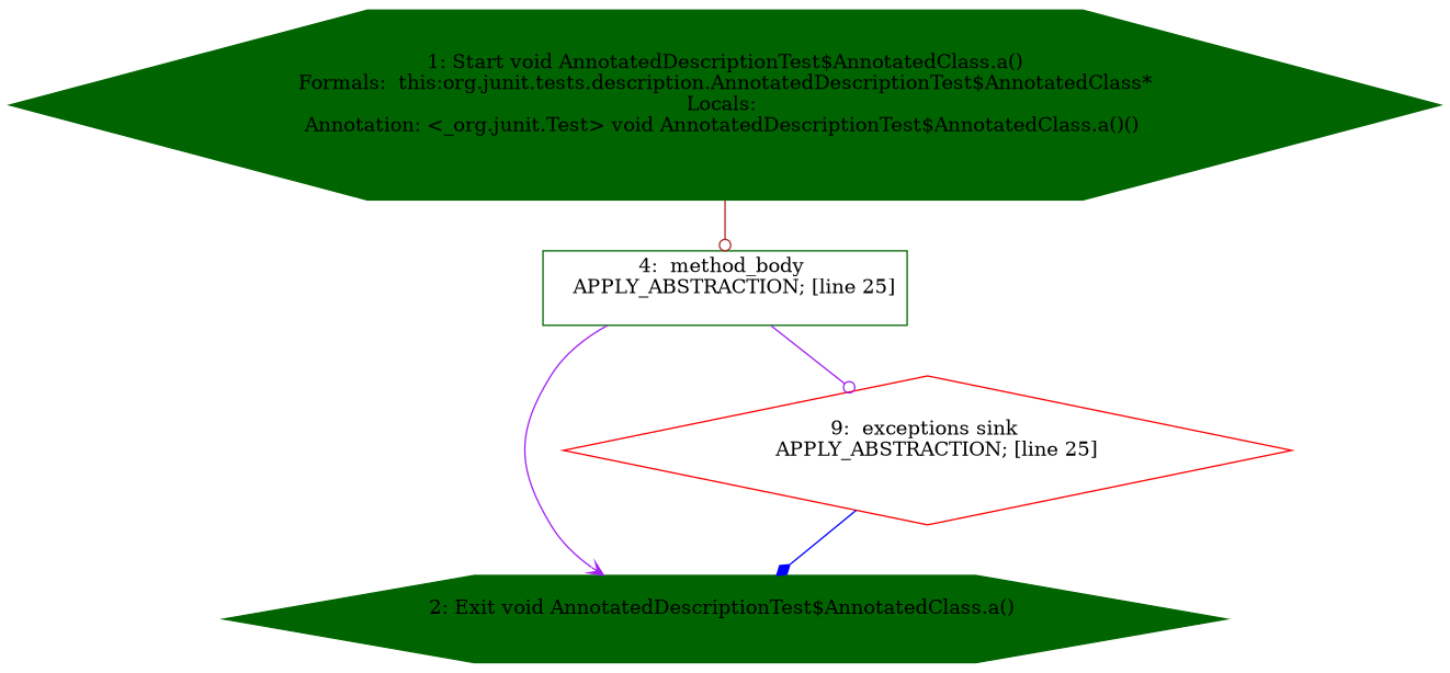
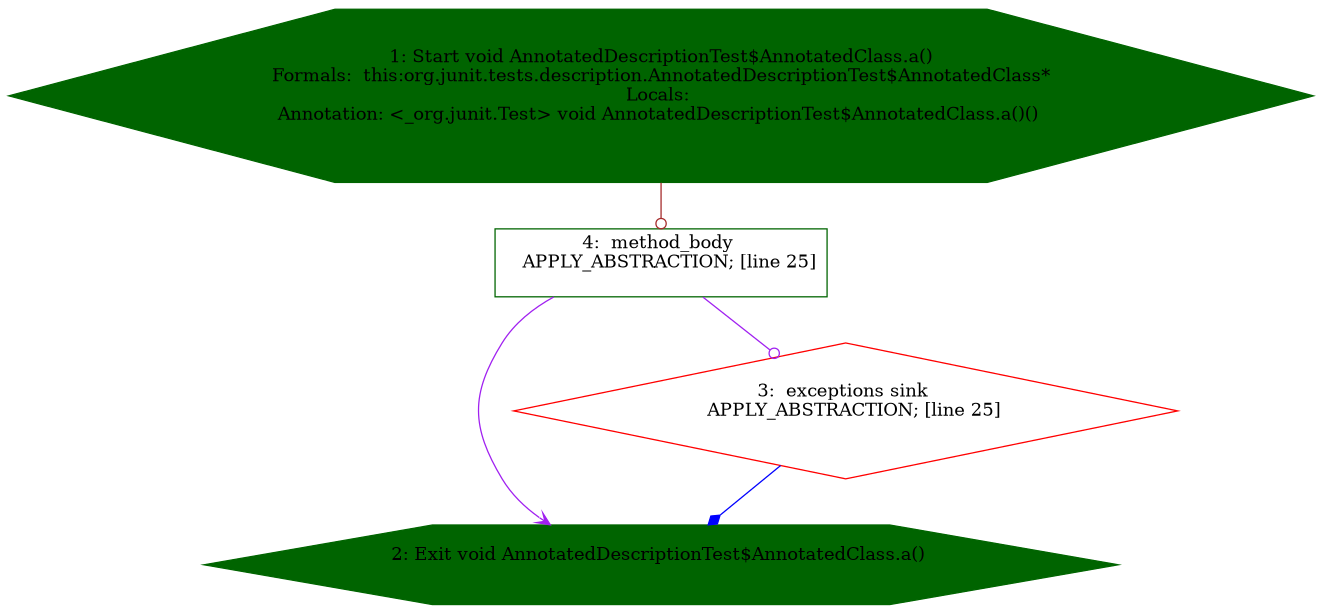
  digraph {
    node [color=darkgreen shape=hexagon]
    edge [color=purple arrowhead=odot]
    n1 [label="1: Start void AnnotatedDescriptionTest$AnnotatedClass.a()\nFormals:  this:org.junit.tests.description.AnnotatedDescriptionTest$AnnotatedClass*\nLocals: \nAnnotation: <_org.junit.Test> void AnnotatedDescriptionTest$AnnotatedClass.a()() \n  " style=filled]
    n2 [label="4:  method_body \n   APPLY_ABSTRACTION; [line 25]\n " shape=box]
    n3 [label="2: Exit void AnnotatedDescriptionTest$AnnotatedClass.a() \n  " style=filled]
-   n4 [label="9:  exceptions sink \n   APPLY_ABSTRACTION; [line 25]\n " shape=diamond color=red]
+   n4 [label="3:  exceptions sink \n   APPLY_ABSTRACTION; [line 25]\n " shape=diamond color=red]
    n1 -> n2 [color=brown]
    n2 -> n3 [arrowhead=vee]
    n2 -> n4
    n4 -> n3 [color=blue arrowhead=diamond]
  }
